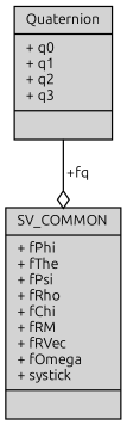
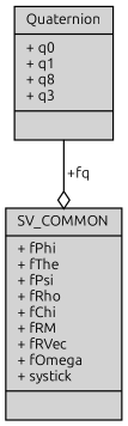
  digraph {
    fontname=Ubuntu
    node [color=black fillcolor=lightgrey fontname=Ubuntu fontsize=10 shape=record style=filled]
    n1 [fontcolor=black height=0.2 label="{SV_COMMON\n|+ fPhi\l+ fThe\l+ fPsi\l+ fRho\l+ fChi\l+ fRM\l+ fRVec\l+ fOmega\l+ systick\l|}" width=0.4]
-   n2 [height=0.2 label="{Quaternion\n|+ q0\l+ q1\l+ q2\l+ q3\l|}" width=0.4]
+   n2 [height=0.2 label="{Quaternion\n|+ q0\l+ q1\l+ q8\l+ q3\l|}" width=0.4]
    n2 -> n1 [arrowhead=odiamond color=black fontname=Ubuntu fontsize=10 label=" +fq" labelfontname=Helvetica labelfontsize=10 style=solid]
  }
